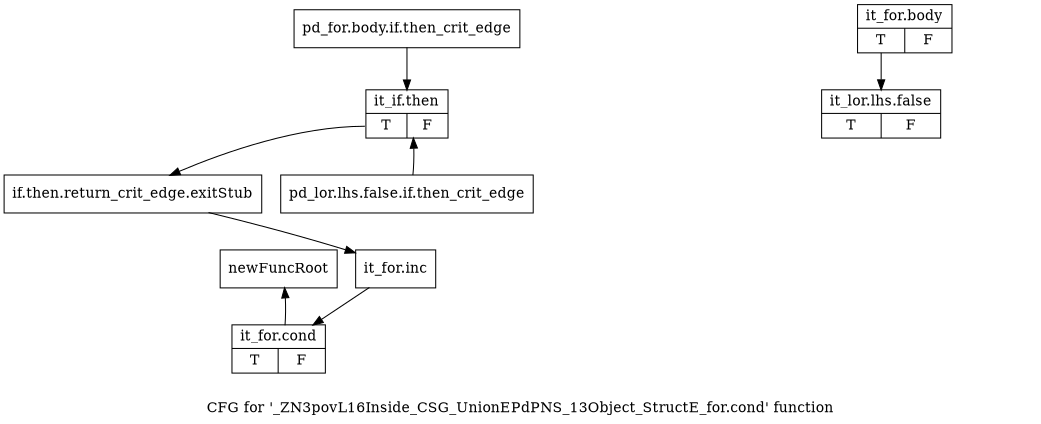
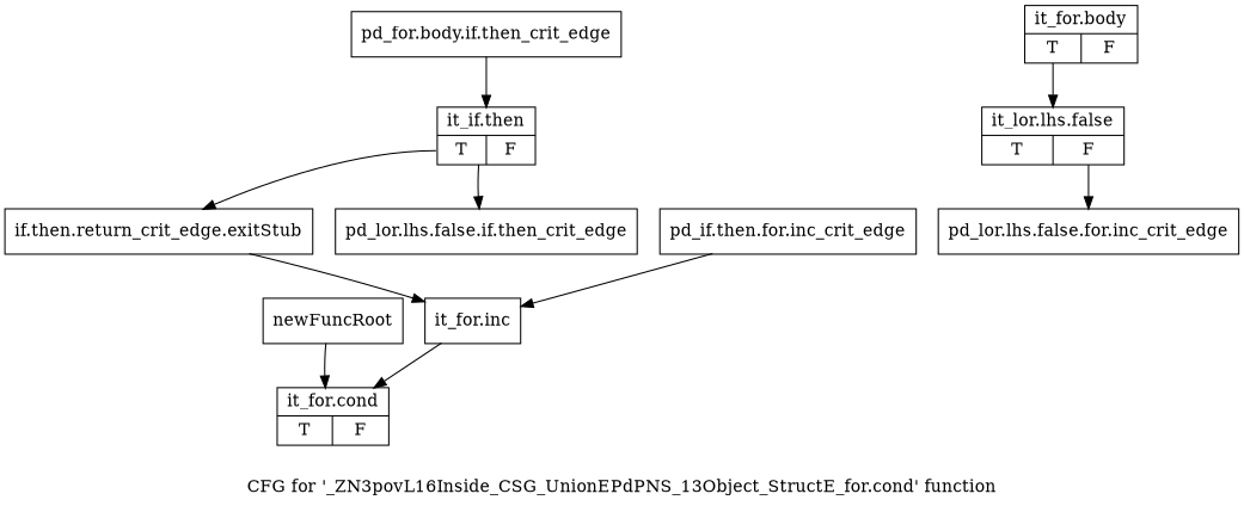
  digraph {
    label="CFG for '_ZN3povL16Inside_CSG_UnionEPdPNS_13Object_StructE_for.cond' function"
    node [shape=record]
    n1 [label="{newFuncRoot}"]
    n2 [label="{it_for.cond|{<s0>T|<s1>F}}"]
    n3 [label="{it_for.body|{<s0>T|<s1>F}}"]
    n4 [label="{it_lor.lhs.false|{<s0>T|<s1>F}}"]
    n5 [label="{if.then.return_crit_edge.exitStub}"]
    n6 [label="{it_for.inc}"]
+   n7 [label="{pd_lor.lhs.false.for.inc_crit_edge}"]
    n8 [label="{pd_for.body.if.then_crit_edge}"]
    n9 [label="{it_if.then|{<s0>T|<s1>F}}"]
    n10 [label="{pd_lor.lhs.false.if.then_crit_edge}"]
-   n2 -> n1
+   n11 [label="{pd_if.then.for.inc_crit_edge}"]
+   n1 -> n2
    n3 -> n4 [tailport=s0]
+   n4 -> n7 [tailport=s1]
    n5 -> n6
    n6 -> n2
    n8 -> n9
    n9 -> n5 [tailport=s0]
-   n10 -> n9
+   n9 -> n10
+   n11 -> n6
  }
